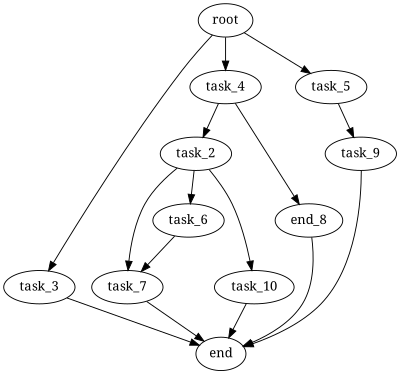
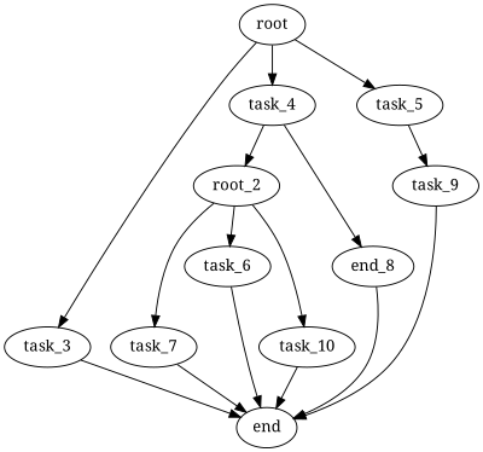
  digraph {
    fontname="Noto Serif"
    node [fontname="Noto Serif"]
    edge [fontname="Noto Serif"]
    root
    task_3
    task_4
    task_5
-   task_2
+   task_2 [label=root_2]
    task_6
    task_7
    task_10
    end
    n10 [label=end_8]
    task_9
    root -> task_3
    root -> task_4
    root -> task_5
    task_3 -> end
    task_4 -> task_2
    task_4 -> n10
    task_5 -> task_9
    task_2 -> task_6
    task_2 -> task_7
    task_2 -> task_10
-   task_6 -> task_7
+   task_6 -> end
    task_7 -> end
    task_10 -> end
    n10 -> end
    task_9 -> end
  }
